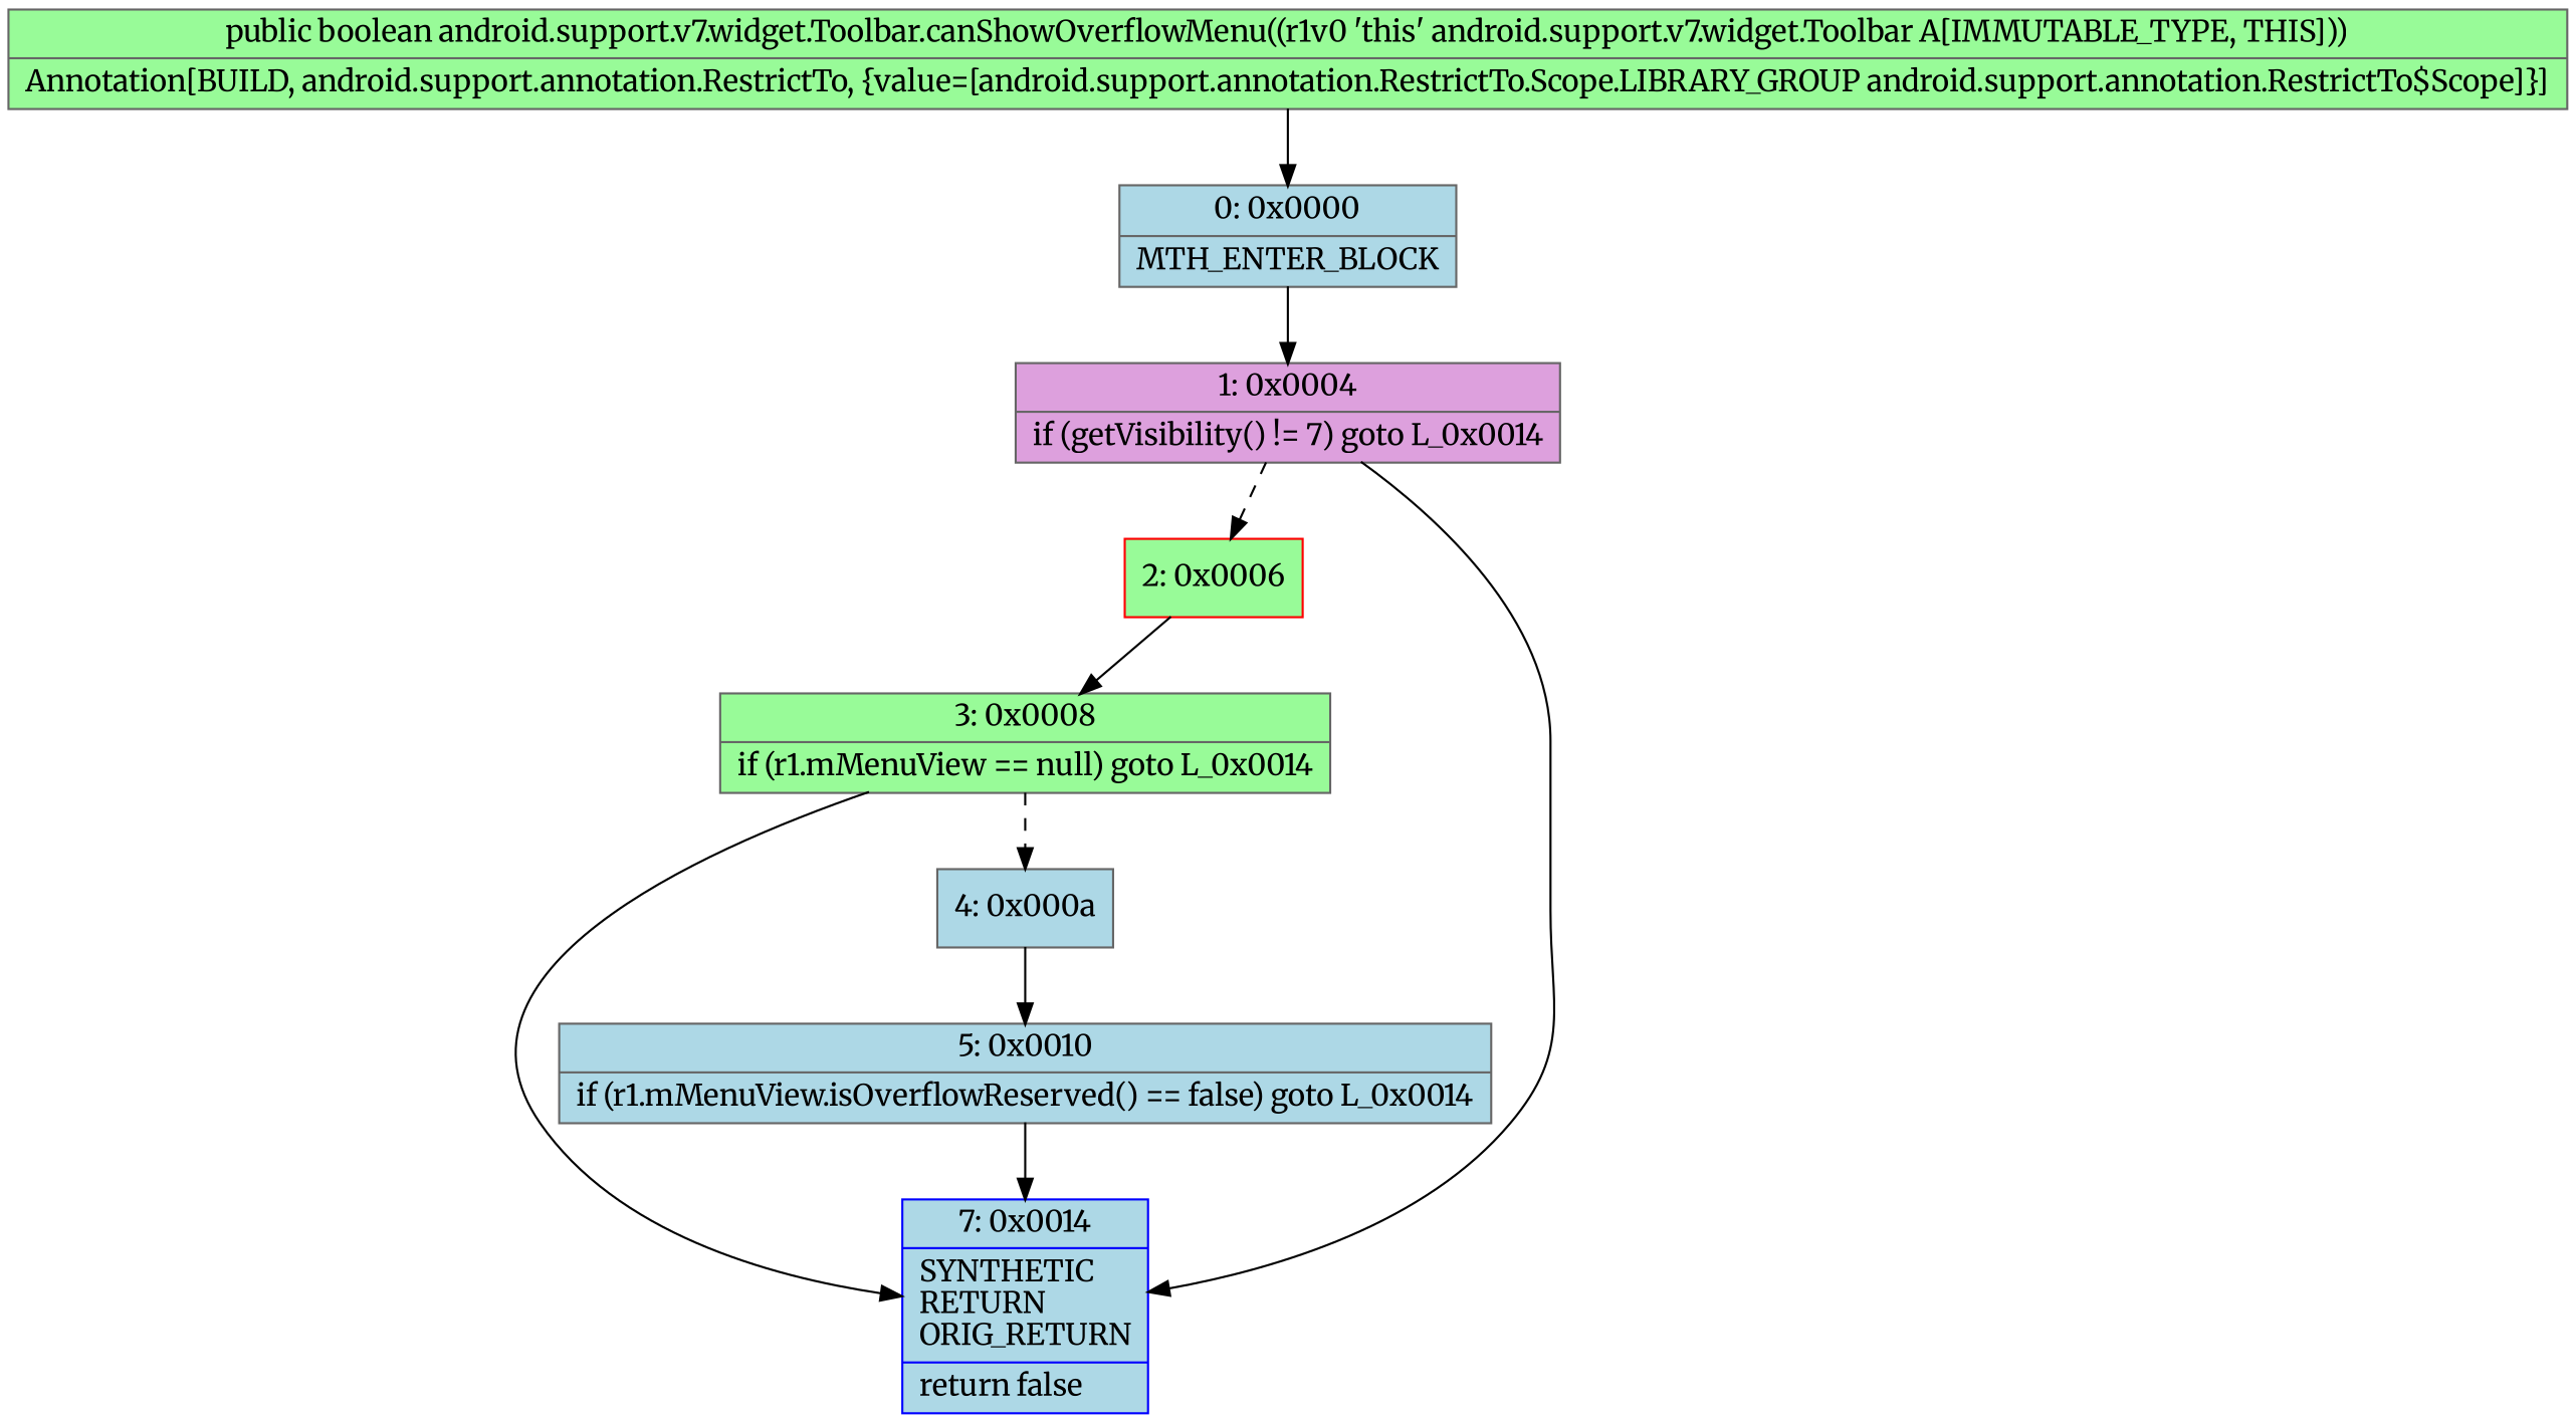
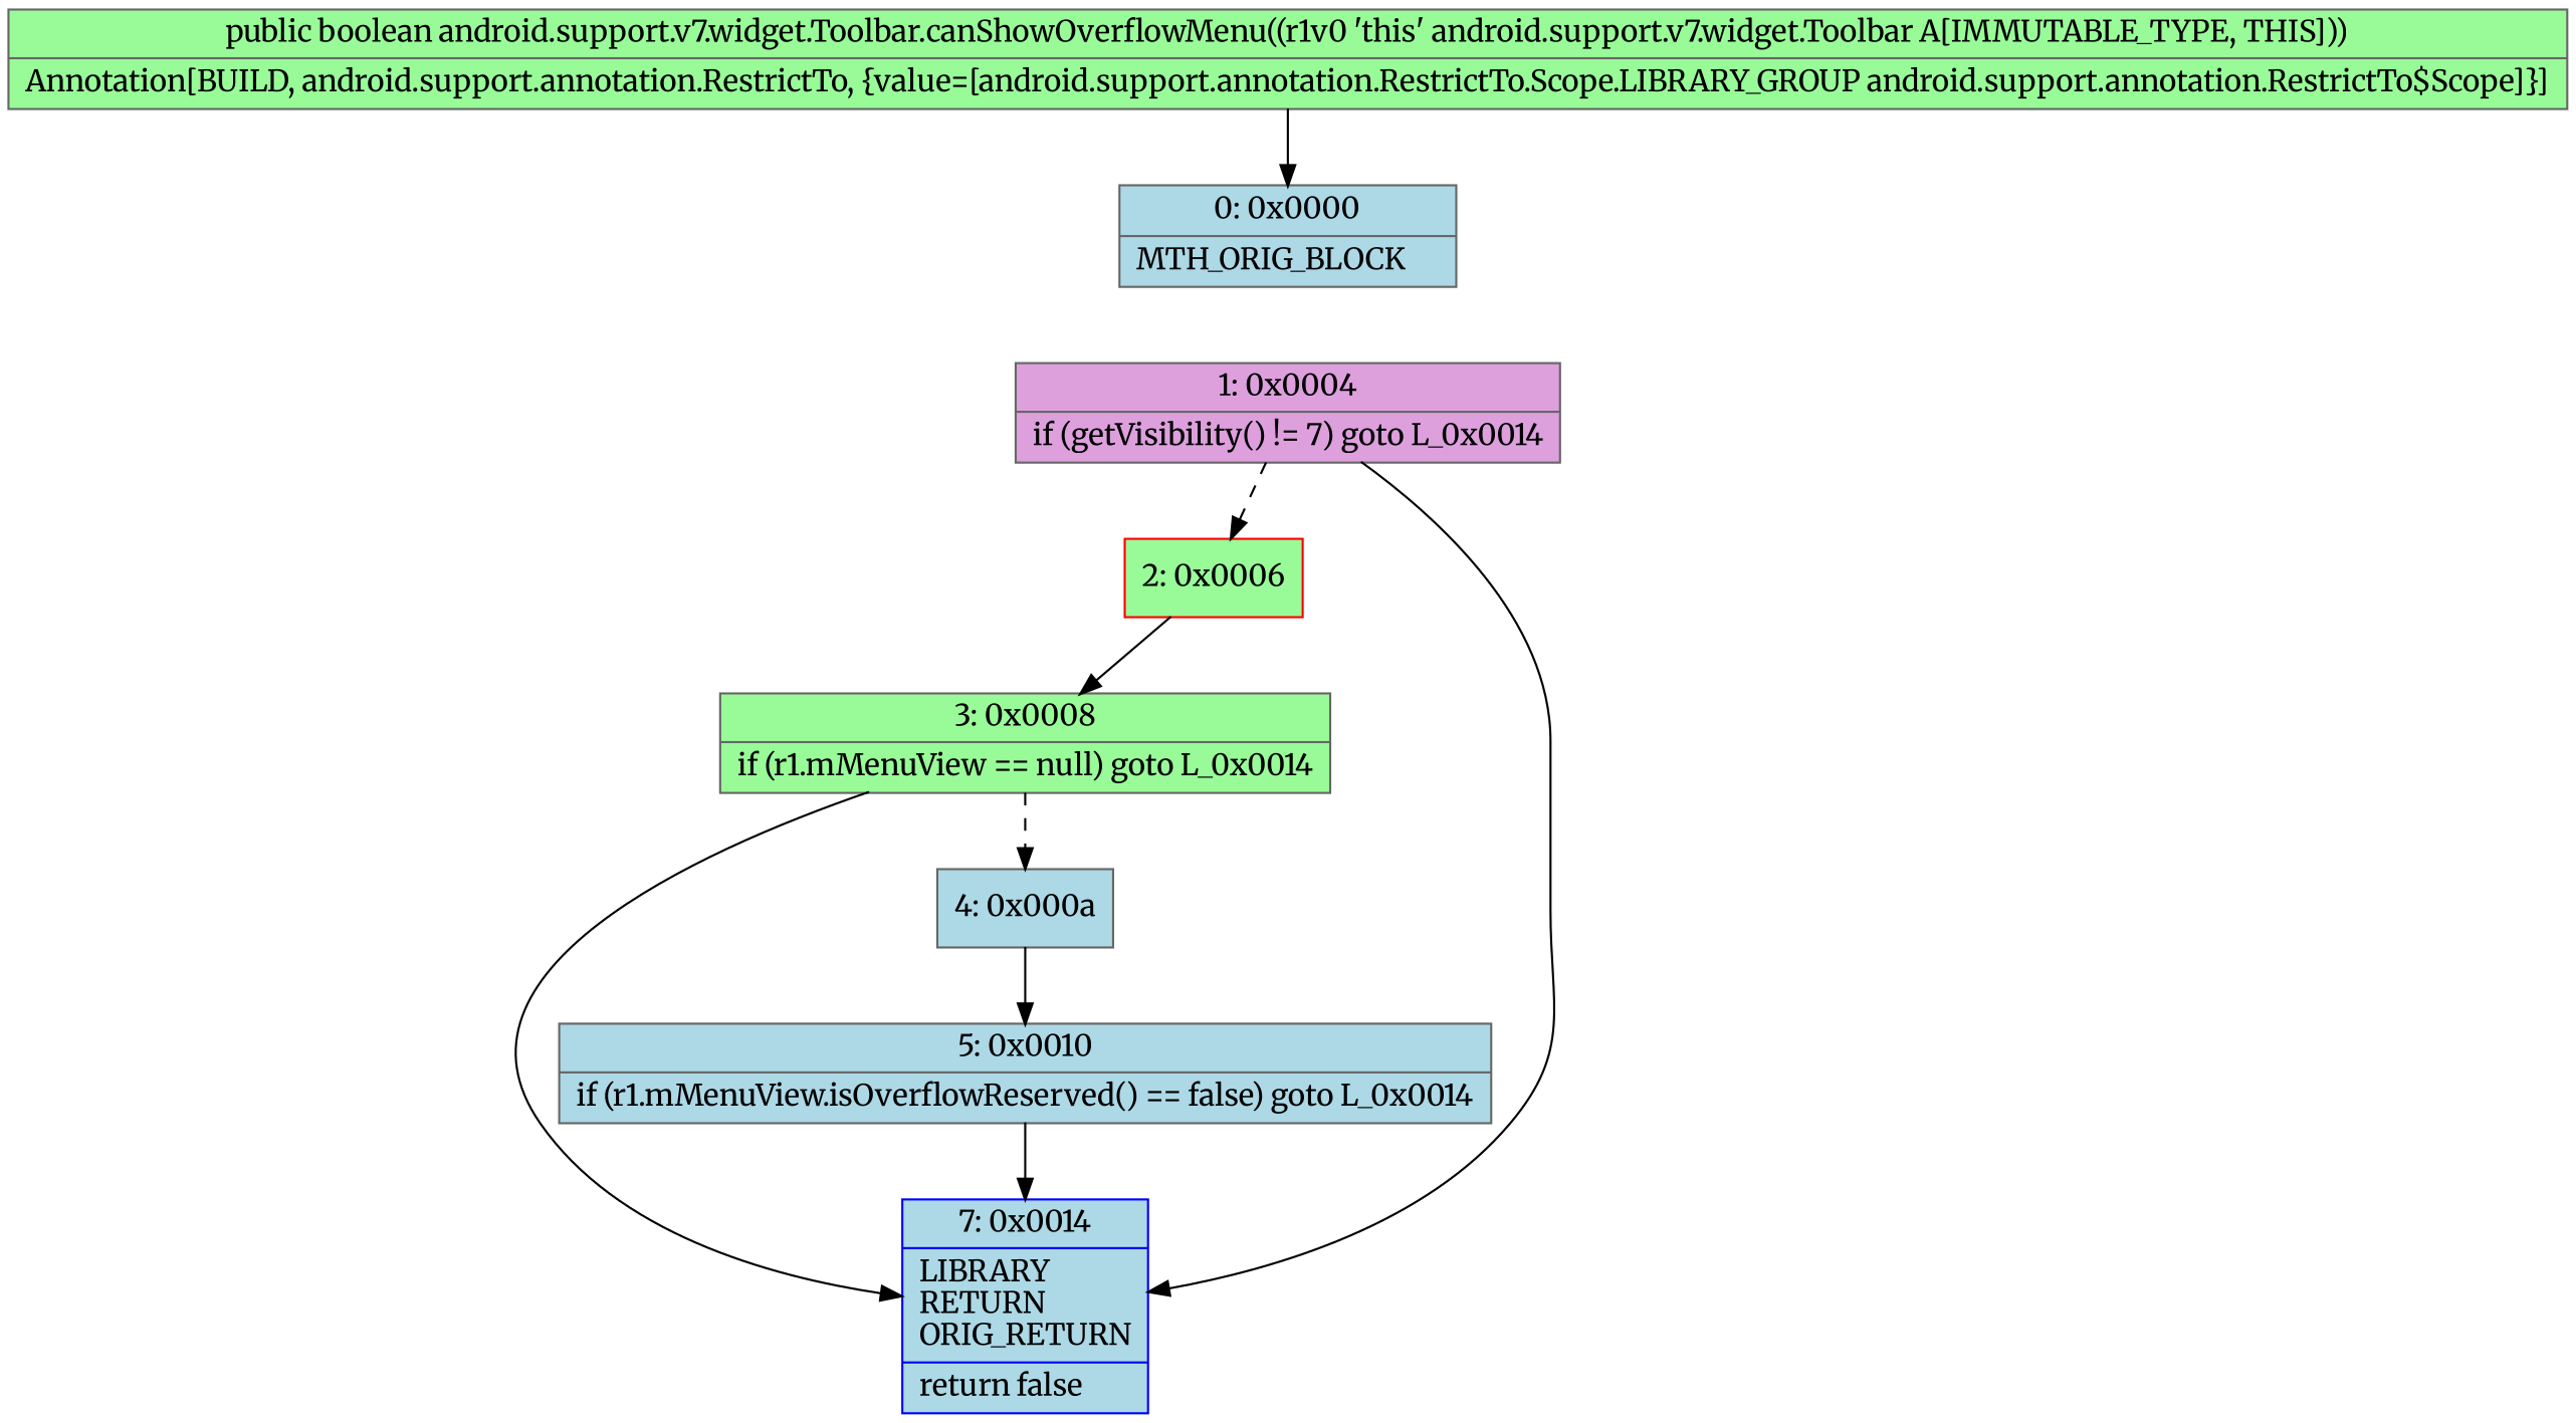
  digraph {
    fontname=Merriweather
    node [color=gray40 fillcolor=lightblue fontname=Merriweather shape=record style=filled]
    edge [fontname=Merriweather]
-   n1 [label="{0\:\ 0x0000|MTH_ENTER_BLOCK\l}"]
+   n1 [label="{0\:\ 0x0000|MTH_ORIG_BLOCK\l}"]
    n2 [fillcolor=plum label="{1\:\ 0x0004|if (getVisibility() != 7) goto L_0x0014\l}"]
    n3 [color=red fillcolor=palegreen label="{2\:\ 0x0006}"]
-   n4 [color=blue label="{7\:\ 0x0014|SYNTHETIC\lRETURN\lORIG_RETURN\l|return false\l}"]
+   n4 [color=blue label="{7\:\ 0x0014|LIBRARY\lRETURN\lORIG_RETURN\l|return false\l}"]
    n5 [fillcolor=palegreen label="{3\:\ 0x0008|if (r1.mMenuView == null) goto L_0x0014\l}"]
    n6 [label="{4\:\ 0x000a}"]
    n7 [label="{5\:\ 0x0010|if (r1.mMenuView.isOverflowReserved() == false) goto L_0x0014\l}"]
    n8 [fillcolor=palegreen label="{public boolean android.support.v7.widget.Toolbar.canShowOverflowMenu((r1v0 'this' android.support.v7.widget.Toolbar A[IMMUTABLE_TYPE, THIS]))  | Annotation[BUILD, android.support.annotation.RestrictTo, \{value=[android.support.annotation.RestrictTo.Scope.LIBRARY_GROUP android.support.annotation.RestrictTo$Scope]\}]\l}"]
-   n1 -> n2
    n2 -> n3 [style=dashed]
    n2 -> n4
    n3 -> n5
    n5 -> n4
    n5 -> n6 [style=dashed]
    n6 -> n7
    n7 -> n4
    n8 -> n1
  }
